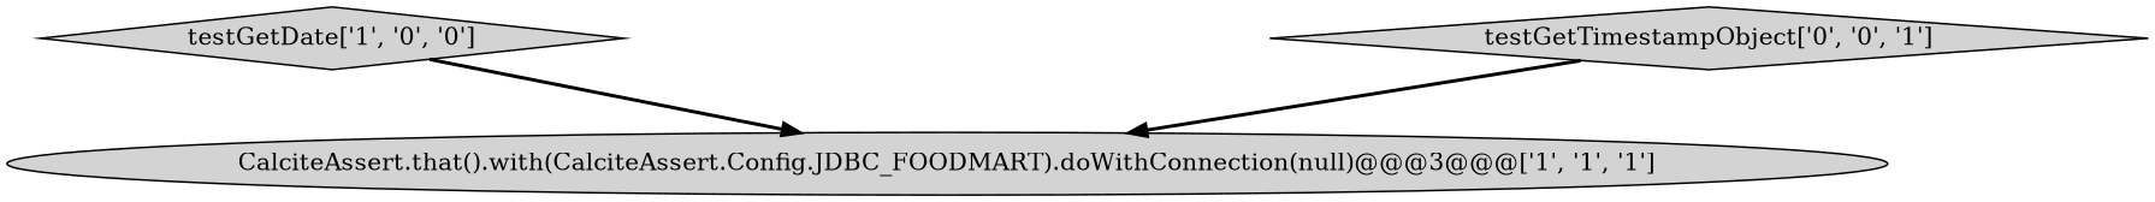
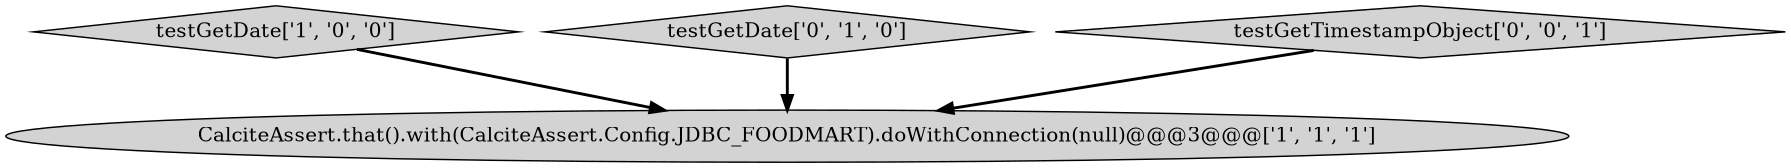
  digraph {
    node [fillcolor=lightgray shape=diamond style=filled]
    edge [style=bold]
    n1 [label="CalciteAssert.that().with(CalciteAssert.Config.JDBC_FOODMART).doWithConnection(null)@@@3@@@['1', '1', '1']" shape=ellipse]
    n2 [label="testGetDate['1', '0', '0']"]
+   n3 [label="testGetDate['0', '1', '0']"]
    n4 [label="testGetTimestampObject['0', '0', '1']"]
    n2 -> n1
+   n3 -> n1
    n4 -> n1
  }
